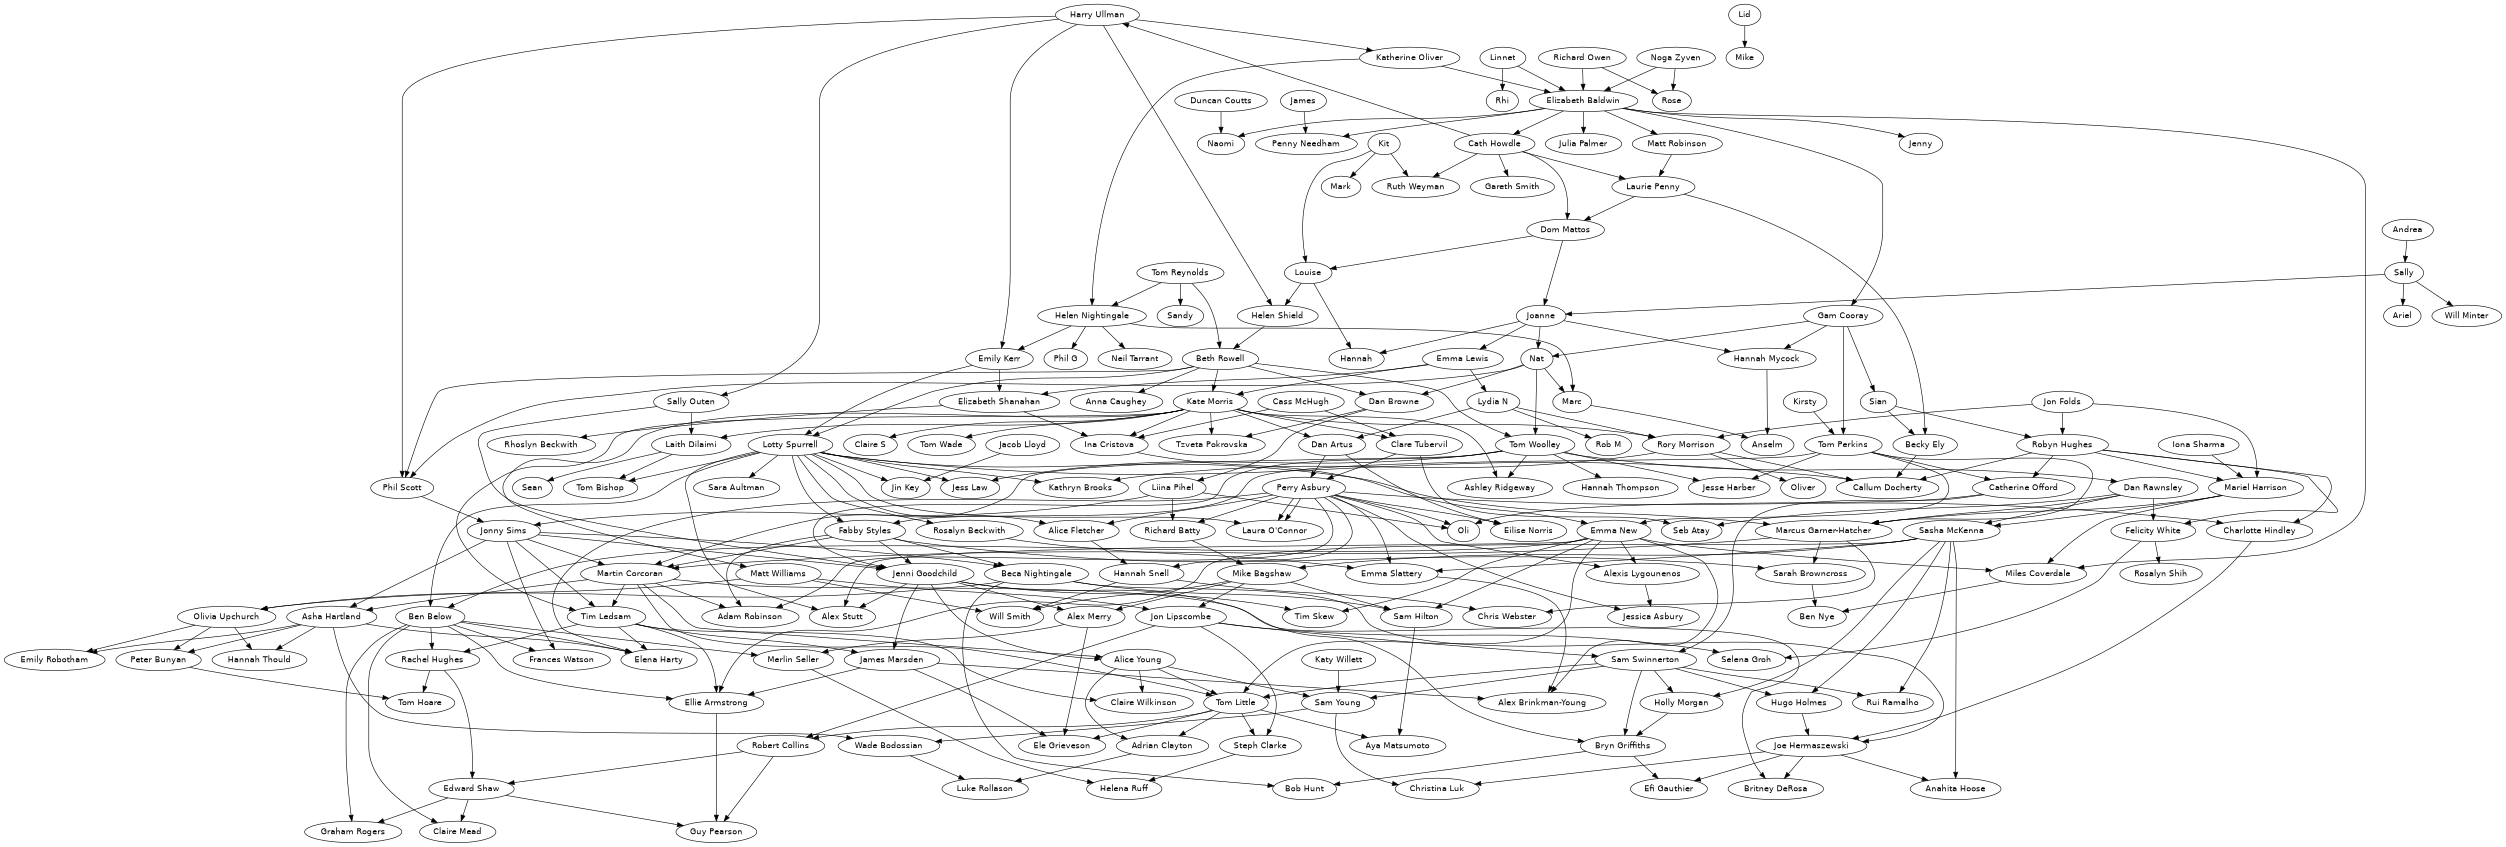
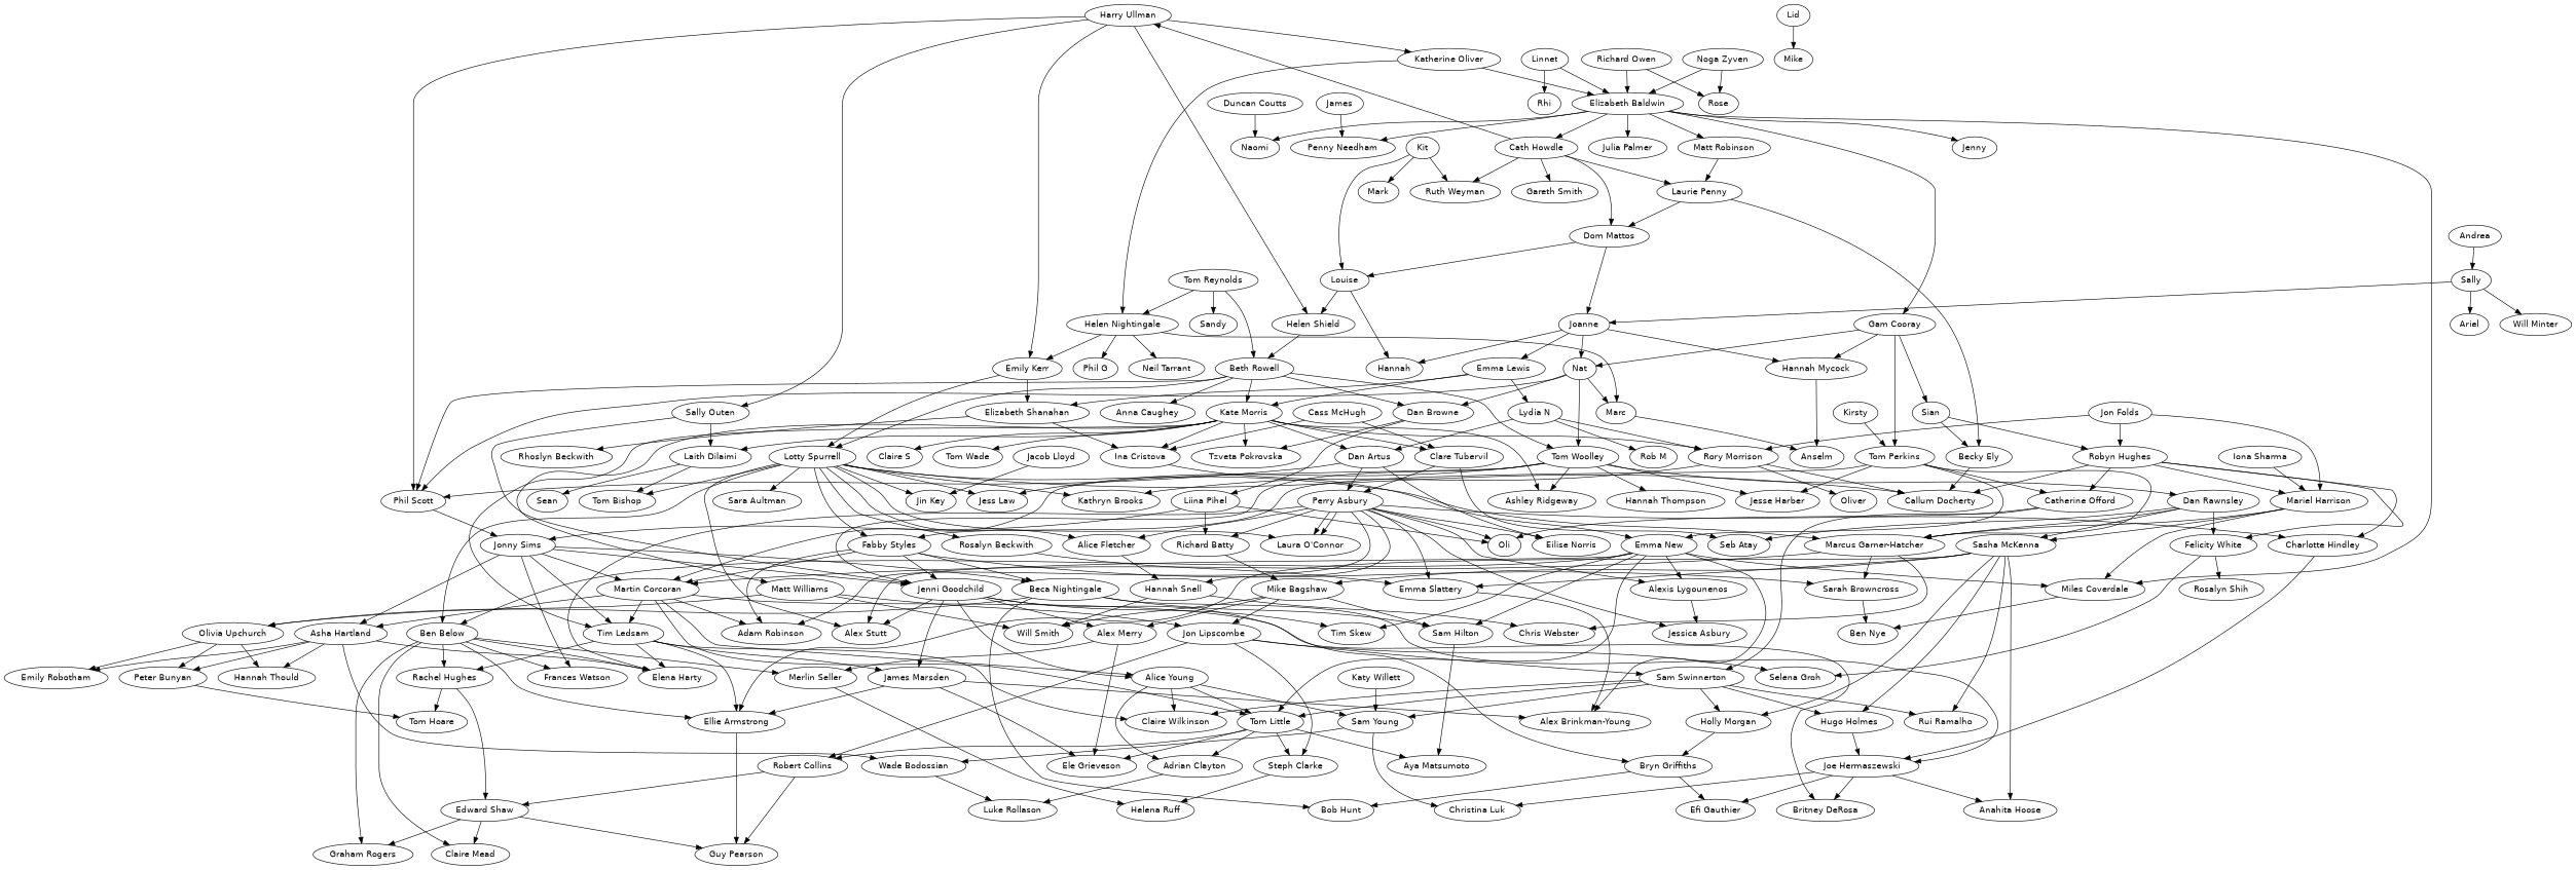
  digraph {
    fontname="DejaVu Sans"
    node [fontname="DejaVu Sans"]
    edge [fontname="DejaVu Sans"]
    n1 [label="Adam Robinson"]
    n2 [label="Adrian Clayton"]
    n3 [label="Luke Rollason"]
    n4 [label="Alex Brinkman-Young"]
    n5 [label="Alexis Lygounenos"]
    n6 [label="Jessica Asbury"]
    n7 [label="Alex Merry"]
    n8 [label="Ele Grieveson"]
    n9 [label="Merlin Seller"]
    n10 [label="Helena Ruff"]
    n11 [label="Alex Stutt"]
    n12 [label="Alice Fletcher"]
    n13 [label="Hannah Snell"]
    n14 [label="Chris Webster"]
    n15 [label="Will Smith"]
    n16 [label="Alice Young"]
    n17 [label="Claire Wilkinson"]
    n18 [label="Sam Young"]
    n19 [label="Tom Little"]
    n20 [label="Wade Bodossian"]
    n21 [label="Christina Luk"]
    n22 [label="Aya Matsumoto"]
    n23 [label="Robert Collins"]
    n24 [label="Steph Clarke"]
    n25 [label="Anahita Hoose"]
    n26 [label=Andrea]
    n27 [label=Sally]
    n28 [label=Ariel]
    n29 [label=Joanne]
    n30 [label="Will Minter"]
    n31 [label="Anna Caughey"]
    n32 [label=Anselm]
    n33 [label="Asha Hartland"]
    n34 [label="Elena Harty"]
    n35 [label="Emily Robotham"]
    n36 [label="Hannah Thould"]
    n37 [label="Peter Bunyan"]
    n38 [label="Tom Hoare"]
    n39 [label="Ashley Ridgeway"]
    n40 [label="Beca Nightingale"]
    n41 [label="Bob Hunt"]
    n42 [label="Joe Hermaszewski"]
    n43 [label="Olivia Upchurch"]
    n44 [label="Sam Hilton"]
    n45 [label="Britney DeRosa"]
    n46 [label="Efi Gauthier"]
    n47 [label="Becky Ely"]
    n48 [label="Callum Docherty"]
    n49 [label="Ben Below"]
    n50 [label="Claire Mead"]
    n51 [label="Ellie Armstrong"]
    n52 [label="Frances Watson"]
    n53 [label="Graham Rogers"]
    n54 [label="Rachel Hughes"]
    n55 [label="Guy Pearson"]
    n56 [label="Edward Shaw"]
    n57 [label="Ben Nye"]
    n58 [label="Beth Rowell"]
    n59 [label="Dan Browne"]
    n60 [label="Kate Morris"]
    n61 [label="Lotty Spurrell"]
    n62 [label="Phil Scott"]
    n63 [label="Tom Woolley"]
    n64 [label="Liina Pihel"]
    n65 [label="Tzveta Pokrovska"]
    n66 [label="Clare Tubervil"]
    n67 [label="Ina Cristova"]
    n68 [label="Claire S"]
    n69 [label="Dan Artus"]
    n70 [label="Rory Morrison"]
    n71 [label="Tim Ledsam"]
    n72 [label="Laith Dilaimi"]
    n73 [label="Matt Williams"]
    n74 [label="Tom Wade"]
    n75 [label="Marcus Garner-Hatcher"]
    n76 [label="Fabby Styles"]
    n77 [label="Jin Key"]
    n78 [label="Jess Law"]
    n79 [label="Kathryn Brooks"]
    n80 [label="Tom Bishop"]
    n81 [label="Laura O'Connor"]
    n82 [label="Sara Aultman"]
    n83 [label="Rosalyn Beckwith"]
    n84 [label="Jonny Sims"]
    n85 [label="Dan Rawnsley"]
    n86 [label="Jenni Goodchild"]
    n87 [label="Martin Corcoran"]
    n88 [label="Hannah Thompson"]
    n89 [label="Jesse Harber"]
    n90 [label="Bryn Griffiths"]
    n91 [label="Cass McHugh"]
    n92 [label="Perry Asbury"]
    n93 [label="Seb Atay"]
    n94 [label="Emma New"]
    n95 [label="Catherine Offord"]
    n96 [label=Oli]
    n97 [label="Sam Swinnerton"]
    n98 [label="Holly Morgan"]
    n99 [label="Hugo Holmes"]
    n100 [label="Rui Ramalho"]
    n101 [label="Cath Howdle"]
    n102 [label="Dom Mattos"]
    n103 [label="Gareth Smith"]
    n104 [label="Harry Ullman"]
    n105 [label="Laurie Penny"]
    n106 [label="Ruth Weyman"]
    n107 [label=Louise]
    n108 [label="Katherine Oliver"]
    n109 [label="Emily Kerr"]
    n110 [label="Helen Shield"]
    n111 [label="Sally Outen"]
    n112 [label="Charlotte Hindley"]
    n113 [label="Eilise Norris"]
    n114 [label="Emma Slattery"]
    n115 [label="Richard Batty"]
    n116 [label="Felicity White"]
    n117 [label="Sasha McKenna"]
    n118 [label="Rosalyn Shih"]
    n119 [label="Selena Groh"]
    n120 [label="Sarah Browncross"]
    n121 [label="Mike Bagshaw"]
    n122 [label="Emma Lewis"]
    n123 [label="Hannah Mycock"]
    n124 [label=Nat]
    n125 [label=Hannah]
    n126 [label="Duncan Coutts"]
    n127 [label=Naomi]
    n128 [label="Elizabeth Baldwin"]
    n129 [label="Gam Cooray"]
    n130 [label=Jenny]
    n131 [label="Julia Palmer"]
    n132 [label="Matt Robinson"]
    n133 [label="Miles Coverdale"]
    n134 [label="Penny Needham"]
    n135 [label=Sian]
    n136 [label="Tom Perkins"]
    n137 [label="Helen Nightingale"]
    n138 [label="Elizabeth Shanahan"]
    n139 [label="Rhoslyn Beckwith"]
    n140 [label="Lydia N"]
    n141 [label="Rob M"]
    n142 [label="Tim Skew"]
    n143 [label="James Marsden"]
    n144 [label=Marc]
    n145 [label="Robyn Hughes"]
    n146 [label="Neil Tarrant"]
    n147 [label="Phil G"]
    n148 [label="Iona Sharma"]
    n149 [label="Mariel Harrison"]
    n150 [label="Jacob Lloyd"]
    n151 [label=James]
    n152 [label="Jon Folds"]
    n153 [label=Oliver]
    n154 [label="Jon Lipscombe"]
    n155 [label=Sean]
    n156 [label="Katy Willett"]
    n157 [label=Kirsty]
    n158 [label=Kit]
    n159 [label=Mark]
    n160 [label=Lid]
    n161 [label=Mike]
    n162 [label=Linnet]
    n163 [label=Rhi]
    n164 [label="Noga Zyven"]
    n165 [label=Rose]
    n166 [label="Richard Owen"]
    n167 [label=Sandy]
    n168 [label="Tom Reynolds"]
    n2 -> n3
    n5 -> n6
    n7 -> n8
    n7 -> n9
    n9 -> n10
    n12 -> n13
    n13 -> n14
    n13 -> n15
    n16 -> n2
    n16 -> n17
    n16 -> n18
    n16 -> n19
    n18 -> n20
    n18 -> n21
    n19 -> n2
    n19 -> n8
    n19 -> n22
    n19 -> n23
    n19 -> n24
    n20 -> n3
    n23 -> n55
    n23 -> n56
    n24 -> n10
    n26 -> n27
    n27 -> n28
    n27 -> n29
    n27 -> n30
    n29 -> n122
    n29 -> n123
    n29 -> n124
    n29 -> n125
    n33 -> n20
    n33 -> n34
    n33 -> n35
    n33 -> n36
    n33 -> n37
    n37 -> n38
    n40 -> n41
    n40 -> n42
    n40 -> n43
    n40 -> n44
    n42 -> n21
    n42 -> n25
    n42 -> n45
    n42 -> n46
    n43 -> n35
    n43 -> n36
    n43 -> n37
    n44 -> n22
    n47 -> n48
    n49 -> n9
    n49 -> n34
    n49 -> n50
    n49 -> n51
    n49 -> n52
    n49 -> n53
    n49 -> n54
    n51 -> n55
    n54 -> n38
    n54 -> n56
    n56 -> n50
    n56 -> n53
    n56 -> n55
    n58 -> n31
    n58 -> n59
    n58 -> n60
    n58 -> n61
    n58 -> n62
    n58 -> n63
    n59 -> n64
    n59 -> n65
    n60 -> n39
    n60 -> n65
    n60 -> n66
    n60 -> n67
    n60 -> n68
    n60 -> n69
    n60 -> n70
    n60 -> n71
    n60 -> n72
    n60 -> n73
    n60 -> n74
    n61 -> n11
    n61 -> n12
    n61 -> n48
    n61 -> n49
    n61 -> n75
    n61 -> n76
    n61 -> n77
    n61 -> n78
    n61 -> n79
    n61 -> n80
    n61 -> n81
    n61 -> n82
    n61 -> n83
    n62 -> n84
    n63 -> n39
    n63 -> n78
    n63 -> n85
    n63 -> n86
    n63 -> n87
    n63 -> n88
    n63 -> n89
    n64 -> n84
    n64 -> n96
    n64 -> n115
    n66 -> n92
    n66 -> n93
    n67 -> n94
+   n69 -> n62
    n69 -> n92
    n69 -> n113
    n70 -> n48
    n70 -> n79
    n70 -> n153
    n71 -> n17
    n71 -> n34
    n71 -> n51
    n71 -> n54
    n71 -> n143
    n72 -> n80
    n72 -> n155
    n73 -> n15
    n73 -> n43
    n73 -> n154
    n75 -> n14
    n75 -> n87
    n75 -> n120
    n76 -> n1
    n76 -> n40
    n76 -> n86
    n76 -> n87
    n76 -> n120
    n83 -> n114
    n84 -> n33
    n84 -> n40
    n84 -> n52
    n84 -> n71
    n84 -> n86
    n84 -> n87
    n85 -> n75
    n85 -> n93
    n85 -> n116
    n85 -> n117
    n86 -> n7
    n86 -> n11
    n86 -> n16
    n86 -> n90
    n86 -> n142
    n86 -> n143
    n87 -> n1
    n87 -> n16
    n87 -> n19
    n87 -> n33
    n87 -> n45
    n87 -> n71
    n90 -> n41
    n90 -> n46
    n91 -> n66
    n91 -> n67
    n92 -> n1
    n92 -> n5
    n92 -> n6
    n92 -> n12
    n92 -> n13
    n92 -> n34
    n92 -> n81
    n92 -> n81
    n92 -> n96
    n92 -> n112
    n92 -> n113
    n92 -> n114
    n92 -> n115
    n94 -> n4
    n94 -> n5
    n94 -> n11
    n94 -> n19
    n94 -> n44
    n94 -> n49
    n94 -> n133
    n94 -> n142
    n95 -> n96
    n95 -> n97
-   n97 -> n90
+   n97 -> n17
    n97 -> n18
    n97 -> n19
    n97 -> n98
    n97 -> n99
    n97 -> n100
    n98 -> n90
    n99 -> n42
    n101 -> n102
    n101 -> n103
    n101 -> n104
    n101 -> n105
    n101 -> n106
    n102 -> n29
    n102 -> n107
    n104 -> n62
    n104 -> n108
    n104 -> n109
    n104 -> n110
    n104 -> n111
    n105 -> n47
    n105 -> n102
    n107 -> n110
    n107 -> n125
    n108 -> n128
    n108 -> n137
    n109 -> n61
    n109 -> n138
    n110 -> n58
    n111 -> n72
    n111 -> n86
    n112 -> n42
    n114 -> n4
    n115 -> n121
    n116 -> n118
    n116 -> n119
    n117 -> n25
    n117 -> n51
    n117 -> n98
    n117 -> n99
    n117 -> n100
    n117 -> n114
    n117 -> n121
    n120 -> n57
    n121 -> n7
    n121 -> n15
    n121 -> n44
    n121 -> n154
    n122 -> n60
    n122 -> n138
    n122 -> n140
    n123 -> n32
    n124 -> n59
    n124 -> n62
    n124 -> n63
    n124 -> n144
    n126 -> n127
    n128 -> n101
    n128 -> n127
    n128 -> n129
    n128 -> n130
    n128 -> n131
    n128 -> n132
    n128 -> n133
    n128 -> n134
    n129 -> n123
    n129 -> n124
    n129 -> n135
    n129 -> n136
    n132 -> n105
    n133 -> n57
    n135 -> n47
    n135 -> n145
    n136 -> n75
    n136 -> n76
    n136 -> n89
    n136 -> n94
    n136 -> n95
    n137 -> n109
    n137 -> n144
    n137 -> n146
    n137 -> n147
    n138 -> n67
    n138 -> n139
    n140 -> n69
    n140 -> n70
    n140 -> n141
    n143 -> n4
    n143 -> n8
    n143 -> n51
    n144 -> n32
    n145 -> n48
    n145 -> n95
    n145 -> n112
    n145 -> n116
    n145 -> n149
    n148 -> n149
    n149 -> n75
    n149 -> n117
    n149 -> n133
    n150 -> n77
    n151 -> n134
    n152 -> n70
    n152 -> n145
    n152 -> n149
    n154 -> n23
    n154 -> n24
    n154 -> n97
    n154 -> n119
    n156 -> n18
    n157 -> n136
    n158 -> n106
    n158 -> n107
    n158 -> n159
    n160 -> n161
    n162 -> n128
    n162 -> n163
    n164 -> n128
    n164 -> n165
    n166 -> n128
    n166 -> n165
    n168 -> n58
    n168 -> n137
    n168 -> n167
  }
